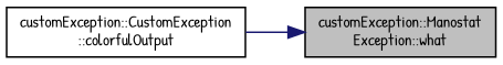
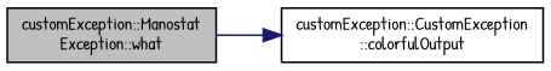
  digraph {
    rankdir=LR
    fontname="Patrick Hand"
    node [color=black fontname="Patrick Hand" fontsize=10 shape=record style=filled]
    n1 [fillcolor=grey75 fontcolor=black height=0.2 label="customException::Manostat\lException::what" width=0.4]
    n2 [fillcolor=white height=0.2 label="customException::CustomException\l::colorfulOutput" width=0.4]
-   n2 -> n1 [color=midnightblue fontname="Patrick Hand" fontsize=10 labelfontname=Helvetica labelfontsize=10 style=solid]
+   n1 -> n2 [color=midnightblue fontname="Patrick Hand" fontsize=10 labelfontname=Helvetica labelfontsize=10 style=solid]
  }
